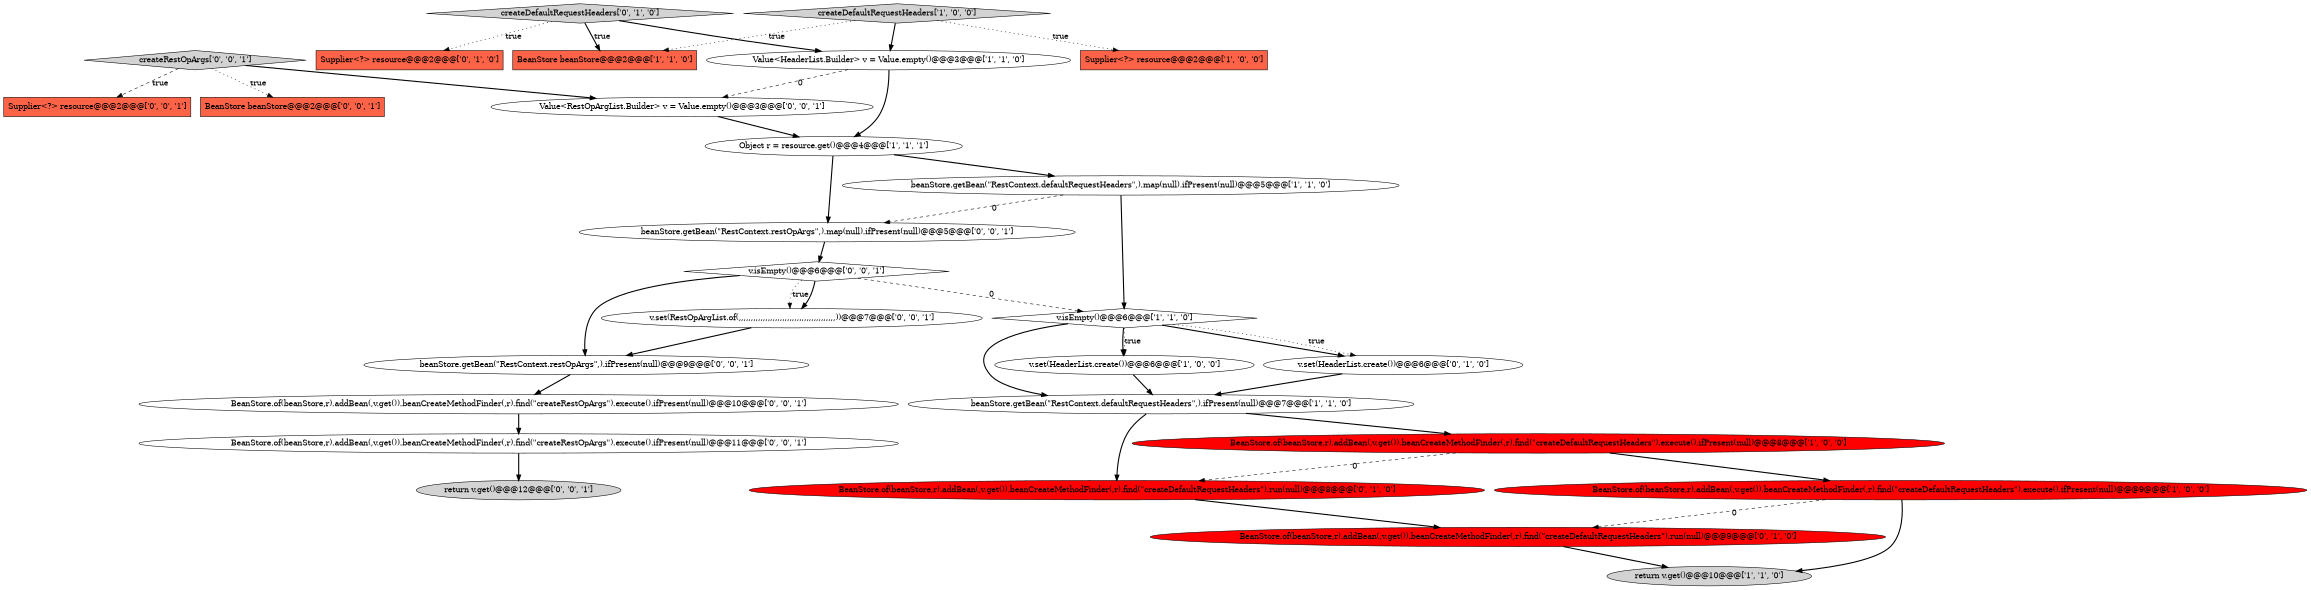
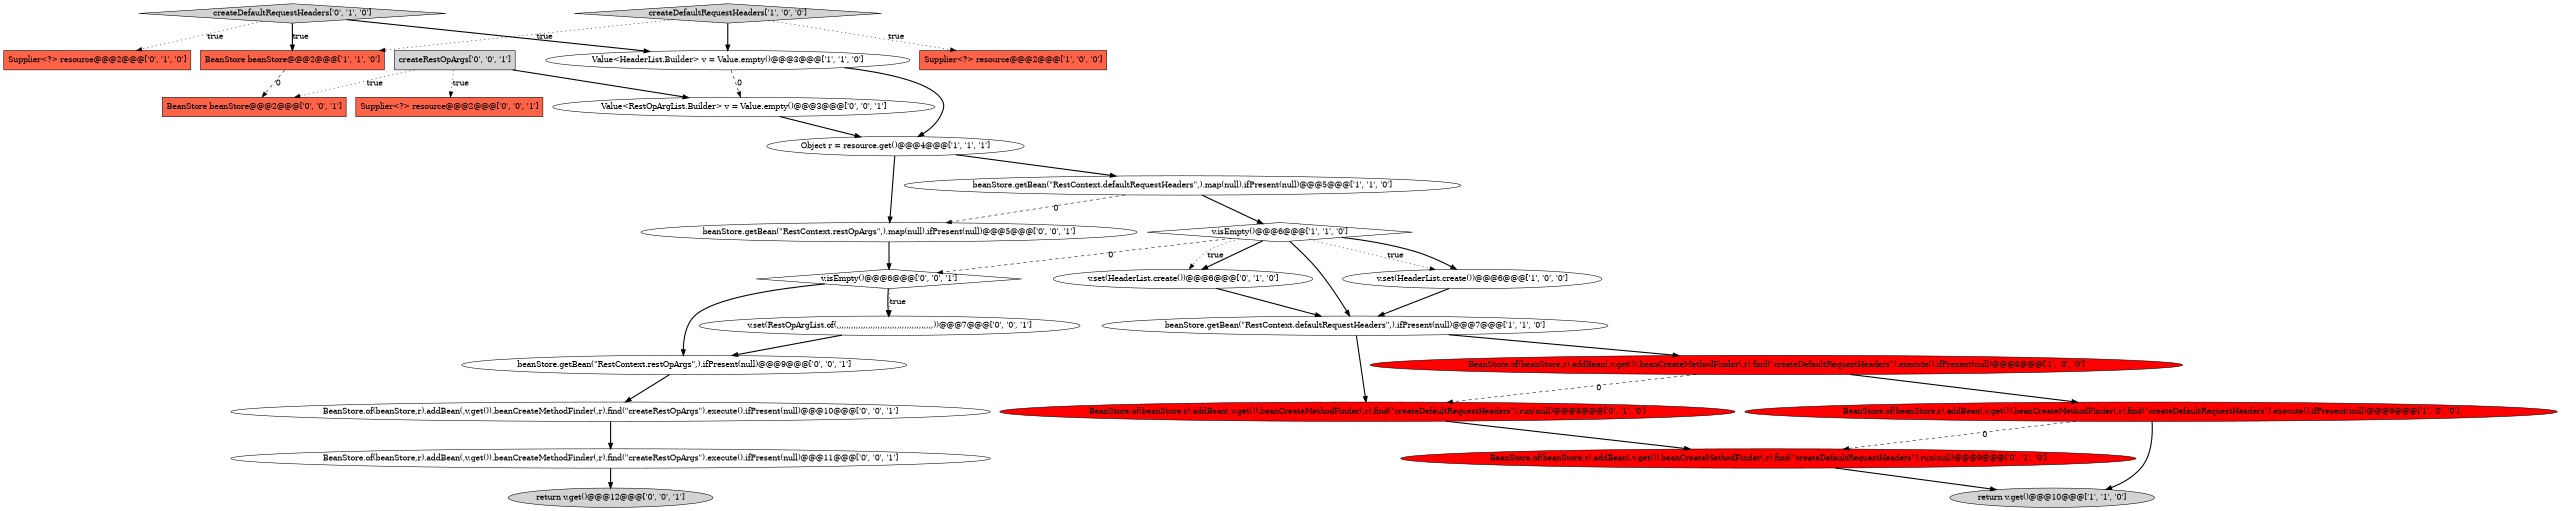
  digraph {
    node [fillcolor=white shape=ellipse style=filled]
    edge [style=bold]
    n1 [label="v.set(HeaderList.create())@@@6@@@['0', '1', '0']"]
    n2 [label="beanStore.getBean(\"RestContext.defaultRequestHeaders\",).ifPresent(null)@@@7@@@['1', '1', '0']"]
    n3 [fillcolor=red label="BeanStore.of(beanStore,r).addBean(,v.get()).beanCreateMethodFinder(,r).find(\"createDefaultRequestHeaders\").execute().ifPresent(null)@@@8@@@['1', '0', '0']"]
    n4 [fillcolor=red label="BeanStore.of(beanStore,r).addBean(,v.get()).beanCreateMethodFinder(,r).find(\"createDefaultRequestHeaders\").run(null)@@@8@@@['0', '1', '0']"]
    n5 [fillcolor=red label="BeanStore.of(beanStore,r).addBean(,v.get()).beanCreateMethodFinder(,r).find(\"createDefaultRequestHeaders\").execute().ifPresent(null)@@@9@@@['1', '0', '0']"]
    n6 [fillcolor=lightgray label="return v.get()@@@10@@@['1', '1', '0']"]
    n7 [fillcolor=red label="BeanStore.of(beanStore,r).addBean(,v.get()).beanCreateMethodFinder(,r).find(\"createDefaultRequestHeaders\").run(null)@@@9@@@['0', '1', '0']"]
    n8 [label="BeanStore.of(beanStore,r).addBean(,v.get()).beanCreateMethodFinder(,r).find(\"createRestOpArgs\").execute().ifPresent(null)@@@11@@@['0', '0', '1']"]
    n9 [fillcolor=lightgray label="return v.get()@@@12@@@['0', '0', '1']"]
    n10 [fillcolor=tomato label="BeanStore beanStore@@@2@@@['0', '0', '1']" shape=box]
    n11 [label="v.isEmpty()@@@6@@@['0', '0', '1']" shape=diamond]
    n12 [label="beanStore.getBean(\"RestContext.restOpArgs\",).ifPresent(null)@@@9@@@['0', '0', '1']"]
    n13 [label="v.set(RestOpArgList.of(,,,,,,,,,,,,,,,,,,,,,,,,,,,,,,,,,,,,,,,,))@@@7@@@['0', '0', '1']"]
    n14 [label="BeanStore.of(beanStore,r).addBean(,v.get()).beanCreateMethodFinder(,r).find(\"createRestOpArgs\").execute().ifPresent(null)@@@10@@@['0', '0', '1']"]
    n15 [label="beanStore.getBean(\"RestContext.restOpArgs\",).map(null).ifPresent(null)@@@5@@@['0', '0', '1']"]
    n16 [fillcolor=lightgray label="createDefaultRequestHeaders['0', '1', '0']" shape=diamond]
    n17 [fillcolor=tomato label="Supplier<?> resource@@@2@@@['0', '1', '0']" shape=box]
    n18 [fillcolor=tomato label="BeanStore beanStore@@@2@@@['1', '1', '0']" shape=box]
    n19 [label="Value<HeaderList.Builder> v = Value.empty()@@@3@@@['1', '1', '0']"]
    n20 [label="Object r = resource.get()@@@4@@@['1', '1', '1']"]
    n21 [label="Value<RestOpArgList.Builder> v = Value.empty()@@@3@@@['0', '0', '1']"]
    n22 [label="v.isEmpty()@@@6@@@['1', '1', '0']" shape=diamond]
    n23 [label="v.set(HeaderList.create())@@@6@@@['1', '0', '0']"]
    n24 [fillcolor=tomato label="Supplier<?> resource@@@2@@@['0', '0', '1']" shape=box]
    n25 [label="beanStore.getBean(\"RestContext.defaultRequestHeaders\",).map(null).ifPresent(null)@@@5@@@['1', '1', '0']"]
    n26 [fillcolor=tomato label="Supplier<?> resource@@@2@@@['1', '0', '0']" shape=box]
-   n27 [fillcolor=lightgray label="createRestOpArgs['0', '0', '1']" shape=diamond]
+   n27 [fillcolor=lightgray label="createRestOpArgs['0', '0', '1']" shape=box]
    n28 [fillcolor=lightgray label="createDefaultRequestHeaders['1', '0', '0']" shape=diamond]
    n1 -> n2
    n2 -> n3
    n2 -> n4
    n3 -> n4 [label=0 style=dashed]
    n3 -> n5
    n4 -> n7
    n5 -> n6
    n5 -> n7 [label=0 style=dashed]
    n7 -> n6
    n8 -> n9
    n11 -> n12
    n11 -> n13 [label=true style=dotted]
    n11 -> n13
    n12 -> n14
    n13 -> n12
    n14 -> n8
    n15 -> n11
    n16 -> n17 [label=true style=dotted]
    n16 -> n18 [label=true]
    n16 -> n19
+   n18 -> n10 [label=0 style=dashed]
    n19 -> n20
    n19 -> n21 [label=0 style=dashed]
    n20 -> n15
    n20 -> n25
    n21 -> n20
    n22 -> n1
    n22 -> n1 [label=true style=dotted]
    n22 -> n2
-   n11 -> n22 [label=0 style=dashed]
+   n22 -> n11 [label=0 style=dashed]
    n22 -> n23
    n22 -> n23 [label=true style=dotted]
    n23 -> n2
    n25 -> n15 [label=0 style=dashed]
    n25 -> n22
    n27 -> n10 [label=true style=dotted]
    n27 -> n21
-   n27 -> n24 [label=true style=dashed]
+   n27 -> n24 [label=true style=dotted]
    n28 -> n18 [label=true style=dotted]
    n28 -> n19
    n28 -> n26 [label=true style=dotted]
  }
